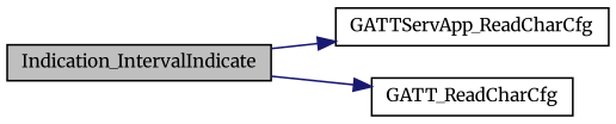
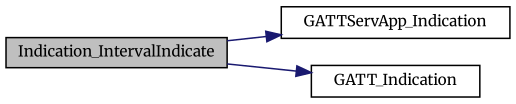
  digraph {
    fontname=Merriweather
    rankdir=LR
    node [color=black fillcolor=white fontname=Merriweather fontsize=10 shape=record style=filled]
    edge [color=midnightblue fontname=Merriweather fontsize=10 labelfontname=Helvetica labelfontsize=10 style=solid]
    n1 [fillcolor=grey75 fontcolor=black height=0.2 label=Indication_IntervalIndicate width=0.4]
-   n2 [height=0.2 label=GATTServApp_ReadCharCfg width=0.4]
-   n3 [height=0.2 label=GATT_ReadCharCfg width=0.4]
+   n2 [height=0.2 label=GATTServApp_Indication width=0.4]
+   n3 [height=0.2 label=GATT_Indication width=0.4]
    n1 -> n2
    n1 -> n3
  }
